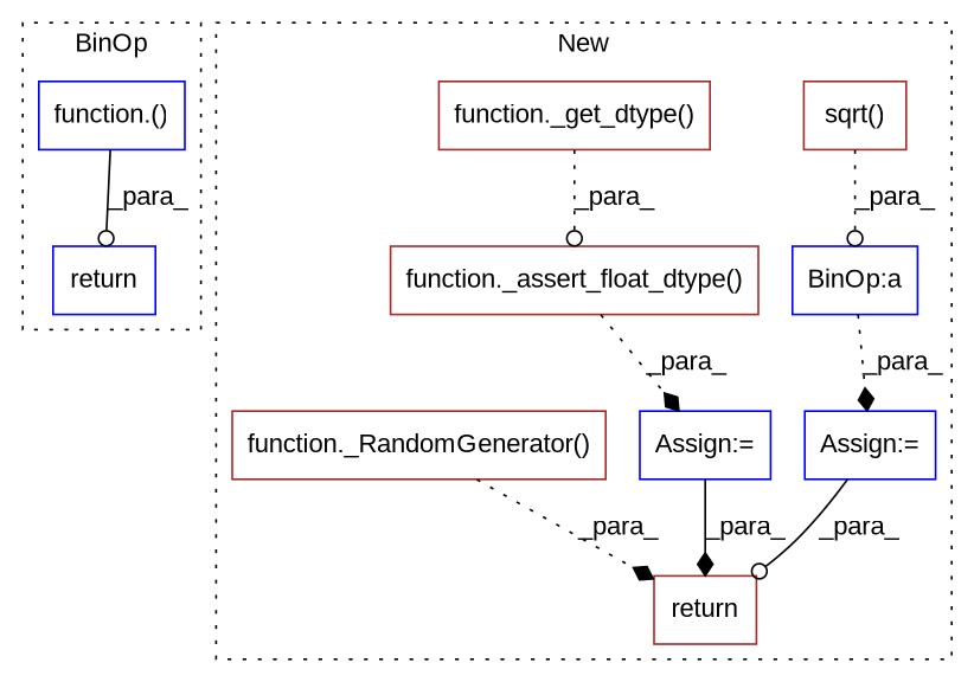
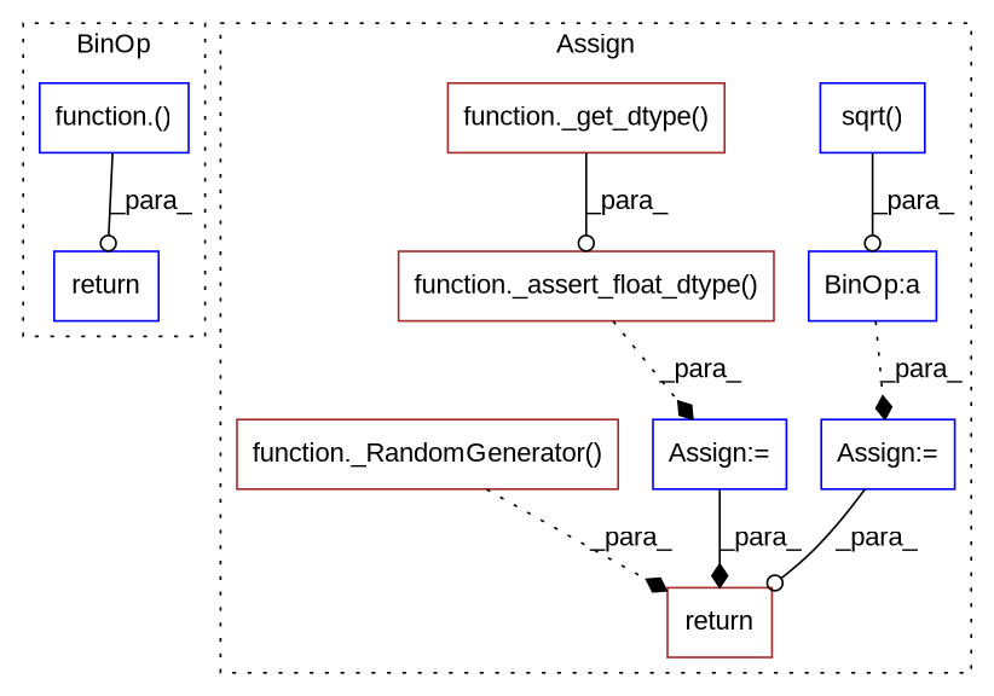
  digraph {
    fontname="Liberation Sans"
    node [a=75 color=blue fontname="Liberation Sans" l=3 shape=box]
    edge [arrowhead=odot fontname="Liberation Sans" style=solid]
    n1 [l=72 label="function.()" s=8666]
    n2 [a=93 l=7 label=return s=8659]
-   n3 [color=brown l="10,1" label="sqrt()" s="12552,12591"]
+   n3 [l="10,1" label="sqrt()" s="12552,12591"]
    n4 [a=82 label="BinOp:a" s=12549]
    n5 [a=68 label="Assign:=" s=12542]
    n6 [a=93 color=brown l=7 label=return s=12648]
    n7 [color=brown l="11,1" label="function._get_dtype()" s="12625,12641"]
    n8 [color=brown l="17,1" label="function._RandomGenerator()" s="12655,12676"]
    n9 [color=brown l="20,1" label="function._assert_float_dtype()" s="12605,12642"]
    n10 [a=68 label="Assign:=" s=12602]
    subgraph cluster_1 {
      label=BinOp
      style=dotted
      n1
      n2
    }
    subgraph cluster_2 {
-     label=New
+     label=Assign
      style=dotted
      n3
      n4
      n5
      n6
      n7
      n8
      n9
      n10
    }
    n1 -> n2 [label=_para_]
-   n3 -> n4 [label=_para_ style=dotted]
+   n3 -> n4 [label=_para_]
    n4 -> n5 [arrowhead=diamond label=_para_ style=dotted]
    n5 -> n6 [label=_para_]
-   n7 -> n9 [label=_para_ style=dotted]
+   n7 -> n9 [label=_para_]
    n8 -> n6 [arrowhead=diamond label=_para_ style=dotted]
    n9 -> n10 [arrowhead=diamond label=_para_ style=dotted]
    n10 -> n6 [arrowhead=diamond label=_para_]
  }
